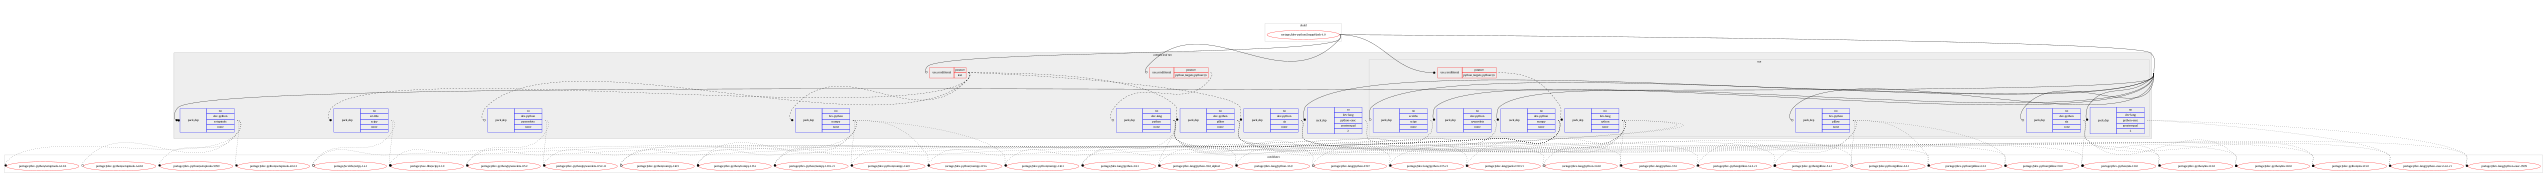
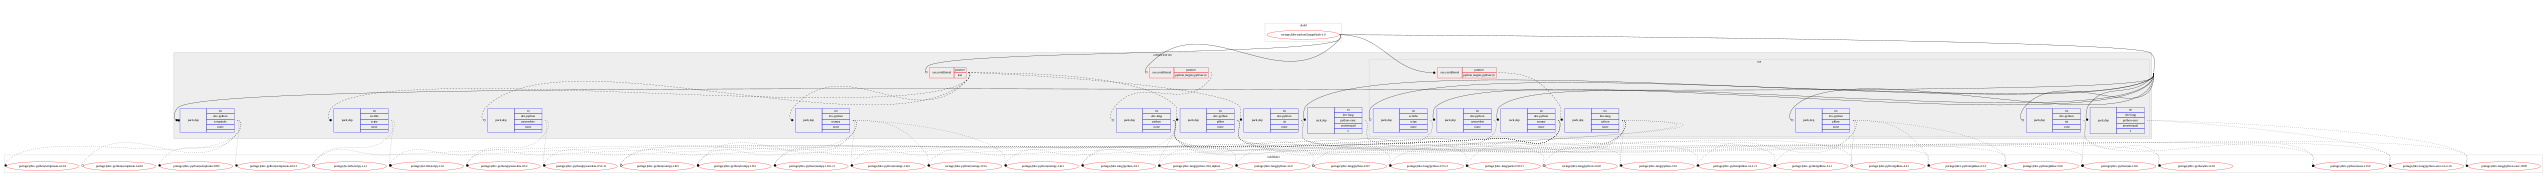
  digraph {
    compound=true
    concentrate=true
    fontname=Merriweather
    fontsize=10
    newrank=true
    rankdir=TB
    ranksep=1.5
    node [color=red fontname=Merriweather fontsize=10]
    edge [arrowhead=dot fontname=Merriweather headport=w style=dotted tailport=e weight=100]
    n1 [label="portage://dev-python/ImageHash-4.0" width=4]
    n2 [color=blue label=<<TABLE BORDER="0" CELLBORDER="1" CELLSPACING="0" CELLPADDING="4" WIDTH="220"><TR><TD ROWSPAN="6" CELLPADDING="30">pack_dep</TD></TR><TR><TD WIDTH="110">no</TD></TR><TR><TD>dev-lang</TD></TR><TR><TD>python</TD></TR><TR><TD>none</TD></TR><TR><TD></TD></TR></TABLE>> shape=none]
    n3 [label=<<TABLE BORDER="0" CELLBORDER="1" CELLSPACING="0" CELLPADDING="4"><TR><TD ROWSPAN="3" CELLPADDING="10">use_conditional</TD></TR><TR><TD>positive</TD></TR><TR><TD>python_targets_python3_6</TD></TR></TABLE>> shape=none]
    n4 [color=blue label=<<TABLE BORDER="0" CELLBORDER="1" CELLSPACING="0" CELLPADDING="4" WIDTH="220"><TR><TD ROWSPAN="6" CELLPADDING="30">pack_dep</TD></TR><TR><TD WIDTH="110">no</TD></TR><TR><TD>dev-python</TD></TR><TR><TD>numpy</TD></TR><TR><TD>none</TD></TR><TR><TD></TD></TR></TABLE>> shape=none]
    n5 [color=blue label=<<TABLE BORDER="0" CELLBORDER="1" CELLSPACING="0" CELLPADDING="4" WIDTH="220"><TR><TD ROWSPAN="6" CELLPADDING="30">pack_dep</TD></TR><TR><TD WIDTH="110">no</TD></TR><TR><TD>dev-python</TD></TR><TR><TD>pillow</TD></TR><TR><TD>none</TD></TR><TR><TD></TD></TR></TABLE>> shape=none]
    n6 [color=blue label=<<TABLE BORDER="0" CELLBORDER="1" CELLSPACING="0" CELLPADDING="4" WIDTH="220"><TR><TD ROWSPAN="6" CELLPADDING="30">pack_dep</TD></TR><TR><TD WIDTH="110">no</TD></TR><TR><TD>dev-python</TD></TR><TR><TD>pywavelets</TD></TR><TR><TD>none</TD></TR><TR><TD></TD></TR></TABLE>> shape=none]
    n7 [color=blue label=<<TABLE BORDER="0" CELLBORDER="1" CELLSPACING="0" CELLPADDING="4" WIDTH="220"><TR><TD ROWSPAN="6" CELLPADDING="30">pack_dep</TD></TR><TR><TD WIDTH="110">no</TD></TR><TR><TD>dev-python</TD></TR><TR><TD>six</TD></TR><TR><TD>none</TD></TR><TR><TD></TD></TR></TABLE>> shape=none]
    n8 [color=blue label=<<TABLE BORDER="0" CELLBORDER="1" CELLSPACING="0" CELLPADDING="4" WIDTH="220"><TR><TD ROWSPAN="6" CELLPADDING="30">pack_dep</TD></TR><TR><TD WIDTH="110">no</TD></TR><TR><TD>sci-libs</TD></TR><TR><TD>scipy</TD></TR><TR><TD>none</TD></TR><TR><TD></TD></TR></TABLE>> shape=none]
    n9 [label=<<TABLE BORDER="0" CELLBORDER="1" CELLSPACING="0" CELLPADDING="4"><TR><TD ROWSPAN="3" CELLPADDING="10">use_conditional</TD></TR><TR><TD>positive</TD></TR><TR><TD>test</TD></TR></TABLE>> shape=none]
    n10 [color=blue label=<<TABLE BORDER="0" CELLBORDER="1" CELLSPACING="0" CELLPADDING="4" WIDTH="220"><TR><TD ROWSPAN="6" CELLPADDING="30">pack_dep</TD></TR><TR><TD WIDTH="110">no</TD></TR><TR><TD>dev-lang</TD></TR><TR><TD>python-exec</TD></TR><TR><TD>greaterequal</TD></TR><TR><TD>2</TD></TR></TABLE>> shape=none]
    n11 [color=blue label=<<TABLE BORDER="0" CELLBORDER="1" CELLSPACING="0" CELLPADDING="4" WIDTH="220"><TR><TD ROWSPAN="6" CELLPADDING="30">pack_dep</TD></TR><TR><TD WIDTH="110">no</TD></TR><TR><TD>dev-python</TD></TR><TR><TD>setuptools</TD></TR><TR><TD>none</TD></TR><TR><TD></TD></TR></TABLE>> shape=none]
    n12 [color=blue label=<<TABLE BORDER="0" CELLBORDER="1" CELLSPACING="0" CELLPADDING="4" WIDTH="220"><TR><TD ROWSPAN="6" CELLPADDING="30">pack_dep</TD></TR><TR><TD WIDTH="110">no</TD></TR><TR><TD>dev-lang</TD></TR><TR><TD>python</TD></TR><TR><TD>none</TD></TR><TR><TD></TD></TR></TABLE>> shape=none]
    n13 [label=<<TABLE BORDER="0" CELLBORDER="1" CELLSPACING="0" CELLPADDING="4"><TR><TD ROWSPAN="3" CELLPADDING="10">use_conditional</TD></TR><TR><TD>positive</TD></TR><TR><TD>python_targets_python3_6</TD></TR></TABLE>> shape=none]
    n14 [color=blue label=<<TABLE BORDER="0" CELLBORDER="1" CELLSPACING="0" CELLPADDING="4" WIDTH="220"><TR><TD ROWSPAN="6" CELLPADDING="30">pack_dep</TD></TR><TR><TD WIDTH="110">no</TD></TR><TR><TD>dev-lang</TD></TR><TR><TD>python-exec</TD></TR><TR><TD>greaterequal</TD></TR><TR><TD>2</TD></TR></TABLE>> shape=none]
    n15 [color=blue label=<<TABLE BORDER="0" CELLBORDER="1" CELLSPACING="0" CELLPADDING="4" WIDTH="220"><TR><TD ROWSPAN="6" CELLPADDING="30">pack_dep</TD></TR><TR><TD WIDTH="110">no</TD></TR><TR><TD>dev-python</TD></TR><TR><TD>numpy</TD></TR><TR><TD>none</TD></TR><TR><TD></TD></TR></TABLE>> shape=none]
    n16 [color=blue label=<<TABLE BORDER="0" CELLBORDER="1" CELLSPACING="0" CELLPADDING="4" WIDTH="220"><TR><TD ROWSPAN="6" CELLPADDING="30">pack_dep</TD></TR><TR><TD WIDTH="110">no</TD></TR><TR><TD>dev-python</TD></TR><TR><TD>pillow</TD></TR><TR><TD>none</TD></TR><TR><TD></TD></TR></TABLE>> shape=none]
    n17 [color=blue label=<<TABLE BORDER="0" CELLBORDER="1" CELLSPACING="0" CELLPADDING="4" WIDTH="220"><TR><TD ROWSPAN="6" CELLPADDING="30">pack_dep</TD></TR><TR><TD WIDTH="110">no</TD></TR><TR><TD>dev-python</TD></TR><TR><TD>pywavelets</TD></TR><TR><TD>none</TD></TR><TR><TD></TD></TR></TABLE>> shape=none]
    n18 [color=blue label=<<TABLE BORDER="0" CELLBORDER="1" CELLSPACING="0" CELLPADDING="4" WIDTH="220"><TR><TD ROWSPAN="6" CELLPADDING="30">pack_dep</TD></TR><TR><TD WIDTH="110">no</TD></TR><TR><TD>dev-python</TD></TR><TR><TD>six</TD></TR><TR><TD>none</TD></TR><TR><TD></TD></TR></TABLE>> shape=none]
    n19 [color=blue label=<<TABLE BORDER="0" CELLBORDER="1" CELLSPACING="0" CELLPADDING="4" WIDTH="220"><TR><TD ROWSPAN="6" CELLPADDING="30">pack_dep</TD></TR><TR><TD WIDTH="110">no</TD></TR><TR><TD>sci-libs</TD></TR><TR><TD>scipy</TD></TR><TR><TD>none</TD></TR><TR><TD></TD></TR></TABLE>> shape=none]
    n20 [label="portage://dev-lang/python-3.9.0_alpha2" width=4]
    n21 [label="portage://dev-lang/python-3.8.1" width=4]
    n22 [label="portage://dev-lang/python-3.7.6" width=4]
    n23 [label="portage://dev-lang/python-3.7.5-r1" width=4]
    n24 [label="portage://dev-lang/python-3.6.9" width=4]
    n25 [label="portage://dev-lang/python-3.6.10" width=4]
    n26 [label="portage://dev-lang/pack-2.7.17-r1" width=4]
    n27 [label="portage://dev-lang/python-2.7.17" width=4]
    n28 [label="portage://dev-python/numpy-1.17.4-r1" width=4]
    n29 [label="portage://dev-python/numpy-1.17.4" width=4]
    n30 [label="portage://dev-python/numpy-1.16.5" width=4]
    n31 [label="portage://dev-python/numpy-1.16.1" width=4]
    n32 [label="portage://dev-python/numpy-1.15.4" width=4]
    n33 [label="portage://dev-python/numpy-1.14.9" width=4]
    n34 [label="portage://dev-python/pillow-7.0.0" width=4]
    n35 [label="portage://dev-python/pillow-6.2.2" width=4]
    n36 [label="portage://dev-python/pillow-6.2.1" width=4]
    n37 [label="portage://dev-python/pillow-5.4.1" width=4]
    n38 [label="portage://dev-python/pillow-3.4.2-r1" width=4]
    n39 [label="portage://dev-python/pywavelets-0.5.2-r1" width=4]
    n40 [label="portage://dev-python/pywavelets-0.5.2" width=4]
-   n41 [label="portage://dev-python/six-1.13.0" width=4]
+   n41 [label="portage://dev-python/none-1.13.0" width=4]
    n42 [label="portage://dev-python/six-1.12.0" width=4]
    n43 [label="portage://dev-python/six-1.11.0" width=4]
-   n44 [label="portage://dev-python/six-1.10.0" width=4]
    n45 [label="portage://sci-libs/scipy-1.4.1" width=4]
-   n46 [label="portage://use-libs/scipy-1.1.0" width=4]
+   n46 [label="portage://sci-libs/scipy-1.1.0" width=4]
    n47 [label="portage://dev-lang/python-exec-9999" width=4]
-   n48 [label="portage://dev-lang/python-exec-2.4.6-r1" width=4]
+   n48 [label="portage://dev-lang/python-exec-2.4.6-r0" width=4]
    n49 [label="portage://dev-python/setuptools-9999" width=4]
    n50 [label="portage://dev-python/setuptools-44.0.0" width=4]
    n51 [label="portage://dev-python/setuptools-42.0.2" width=4]
    n52 [label="portage://dev-python/setuptools-40.6.3" width=4]
    subgraph cluster_1 {
      color=gray
      label=<<i>ebuild</i>>
      n1
    }
    subgraph cluster_2 {
      color=gray
      label=<<i>dependencies</i>>
      subgraph cluster_3 {
        color=gray
        fillcolor="#eeeeee"
        label=<<i>compile</i>>
        style=filled
        subgraph sub_4 {
          color=gray
          fillcolor="#eeeeee"
          label=<<i>compile</i>>
          style=filled
          n3
          subgraph sub_5 {
            color=gray
            fillcolor="#eeeeee"
            label=<<i>compile</i>>
            style=filled
            n2
          }
        }
        subgraph sub_6 {
          color=gray
          fillcolor="#eeeeee"
          label=<<i>compile</i>>
          style=filled
          n9
          subgraph sub_7 {
            color=gray
            fillcolor="#eeeeee"
            label=<<i>compile</i>>
            style=filled
            n4
          }
          subgraph sub_8 {
            color=gray
            fillcolor="#eeeeee"
            label=<<i>compile</i>>
            style=filled
            n5
          }
          subgraph sub_9 {
            color=gray
            fillcolor="#eeeeee"
            label=<<i>compile</i>>
            style=filled
            n6
          }
          subgraph sub_10 {
            color=gray
            fillcolor="#eeeeee"
            label=<<i>compile</i>>
            style=filled
            n7
          }
          subgraph sub_11 {
            color=gray
            fillcolor="#eeeeee"
            label=<<i>compile</i>>
            style=filled
            n8
          }
        }
        subgraph sub_12 {
          color=gray
          fillcolor="#eeeeee"
          label=<<i>compile</i>>
          style=filled
          n10
        }
        subgraph sub_13 {
          color=gray
          fillcolor="#eeeeee"
          label=<<i>compile</i>>
          style=filled
          n11
        }
      }
      subgraph cluster_14 {
        color=gray
        fillcolor="#eeeeee"
        label=<<i>compile and run</i>>
        style=filled
      }
      subgraph cluster_15 {
        color=gray
        fillcolor="#eeeeee"
        label=<<i>run</i>>
        style=filled
        subgraph sub_16 {
          color=gray
          fillcolor="#eeeeee"
          label=<<i>run</i>>
          style=filled
          n13
          subgraph sub_17 {
            color=gray
            fillcolor="#eeeeee"
            label=<<i>run</i>>
            style=filled
            n12
          }
        }
        subgraph sub_18 {
          color=gray
          fillcolor="#eeeeee"
          label=<<i>run</i>>
          style=filled
          n14
        }
        subgraph sub_19 {
          color=gray
          fillcolor="#eeeeee"
          label=<<i>run</i>>
          style=filled
          n15
        }
        subgraph sub_20 {
          color=gray
          fillcolor="#eeeeee"
          label=<<i>run</i>>
          style=filled
          n16
        }
        subgraph sub_21 {
          color=gray
          fillcolor="#eeeeee"
          label=<<i>run</i>>
          style=filled
          n17
        }
        subgraph sub_22 {
          color=gray
          fillcolor="#eeeeee"
          label=<<i>run</i>>
          style=filled
          n18
        }
        subgraph sub_23 {
          color=gray
          fillcolor="#eeeeee"
          label=<<i>run</i>>
          style=filled
          n19
        }
      }
    }
    subgraph cluster_24 {
      color=gray
      label=<<i>candidates</i>>
      rank=same
      subgraph sub_25 {
        color=black
        label=<<i>candidates</i>>
        nodesep=1
        rank=same
        n20
        n21
        n22
        n23
        n24
        n25
        n26
        n27
      }
      subgraph sub_26 {
        color=black
        label=<<i>candidates</i>>
        nodesep=1
        rank=same
        n28
        n29
        n30
        n31
        n32
        n33
      }
      subgraph sub_27 {
        color=black
        label=<<i>candidates</i>>
        nodesep=1
        rank=same
        n34
        n35
        n36
        n37
        n38
      }
      subgraph sub_28 {
        color=black
        label=<<i>candidates</i>>
        nodesep=1
        rank=same
        n39
        n40
      }
      subgraph sub_29 {
        color=black
        label=<<i>candidates</i>>
        nodesep=1
        rank=same
        n41
        n42
        n43
-       n44
      }
      subgraph sub_30 {
        color=black
        label=<<i>candidates</i>>
        nodesep=1
        rank=same
        n45
        n46
      }
      subgraph sub_31 {
        color=black
        label=<<i>candidates</i>>
        nodesep=1
        rank=same
        n47
        n48
      }
      subgraph sub_32 {
        color=black
        label=<<i>candidates</i>>
        nodesep=1
        rank=same
        n49
        n50
        n51
        n52
      }
      subgraph sub_33 {
        color=black
        label=<<i>candidates</i>>
        nodesep=1
        rank=same
        n20
        n21
        n22
        n23
        n24
        n25
        n26
        n27
      }
      subgraph sub_34 {
        color=black
        label=<<i>candidates</i>>
        nodesep=1
        rank=same
        n47
        n48
      }
      subgraph sub_35 {
        color=black
        label=<<i>candidates</i>>
        nodesep=1
        rank=same
        n28
        n29
        n30
        n31
        n32
        n33
      }
      subgraph sub_36 {
        color=black
        label=<<i>candidates</i>>
        nodesep=1
        rank=same
        n34
        n35
        n36
        n37
        n38
      }
      subgraph sub_37 {
        color=black
        label=<<i>candidates</i>>
        nodesep=1
        rank=same
        n39
        n40
      }
      subgraph sub_38 {
        color=black
        label=<<i>candidates</i>>
        nodesep=1
        rank=same
        n41
        n42
        n43
-       n44
      }
      subgraph sub_39 {
        color=black
        label=<<i>candidates</i>>
        nodesep=1
        rank=same
        n45
        n46
      }
    }
    n1 -> n3 [arrowhead=odot style=solid weight=20]
    n1 -> n9 [arrowhead=odot style=solid weight=20]
    n1 -> n10 [style=solid weight=20]
    n1 -> n11 [style=solid weight=20]
    n1 -> n13 [style=solid weight=20]
    n1 -> n14 [style=solid weight=20]
    n1 -> n15 [style=solid weight=20]
    n1 -> n16 [arrowhead=odot style=solid weight=20]
    n1 -> n17 [style=solid weight=20]
    n1 -> n18 [arrowhead=odot style=solid weight=20]
    n1 -> n19 [arrowhead=odot style=solid weight=20]
    n2 -> n20
    n2 -> n21 [arrowhead=odot]
    n2 -> n22 [arrowhead=odot]
    n2 -> n23 [arrowhead=odot]
    n2 -> n24 [arrowhead=odot]
    n2 -> n25 [arrowhead=odot]
    n2 -> n26
    n2 -> n27 [arrowhead=odot]
    n3 -> n2 [arrowhead=odot style=dashed weight=20]
    n4 -> n28 [arrowhead=odot]
    n4 -> n29
    n4 -> n30 [arrowhead=odot]
    n4 -> n31
    n4 -> n32
    n4 -> n33
    n5 -> n34
    n5 -> n35 [arrowhead=odot]
    n5 -> n36 [arrowhead=odot]
    n5 -> n37
    n5 -> n38 [arrowhead=odot]
    n6 -> n39
    n6 -> n40 [arrowhead=odot]
    n7 -> n41
    n7 -> n42 [arrowhead=odot]
    n7 -> n43
-   n7 -> n44
    n8 -> n45 [arrowhead=odot]
    n8 -> n46
    n9 -> n4 [style=dashed weight=20]
    n9 -> n5 [style=dashed weight=20]
    n9 -> n6 [arrowhead=odot style=dashed weight=20]
    n9 -> n7 [style=dashed weight=20]
    n9 -> n8 [style=dashed weight=20]
    n10 -> n47
    n10 -> n48
    n11 -> n49
    n11 -> n50 [arrowhead=odot]
    n11 -> n51
    n11 -> n52
    n12 -> n20 [arrowhead=odot]
    n12 -> n21
    n12 -> n22
    n12 -> n23
    n12 -> n24
    n12 -> n25 [arrowhead=odot]
    n12 -> n26 [arrowhead=odot]
    n12 -> n27 [arrowhead=odot]
    n13 -> n12 [style=dashed weight=20]
    n14 -> n47 [arrowhead=odot]
    n14 -> n48 [arrowhead=odot]
    n15 -> n28
    n15 -> n29
    n15 -> n30 [arrowhead=odot]
    n15 -> n31 [arrowhead=odot]
    n15 -> n32 [arrowhead=odot]
    n15 -> n33 [arrowhead=odot]
    n16 -> n34 [arrowhead=odot]
    n16 -> n35
    n16 -> n36 [arrowhead=odot]
    n16 -> n37
    n16 -> n38
    n17 -> n39 [arrowhead=odot]
    n17 -> n40
    n18 -> n41
    n18 -> n42
    n18 -> n43
-   n18 -> n44
    n19 -> n45 [arrowhead=odot]
    n19 -> n46
  }
